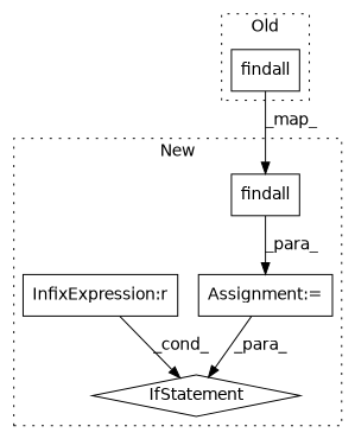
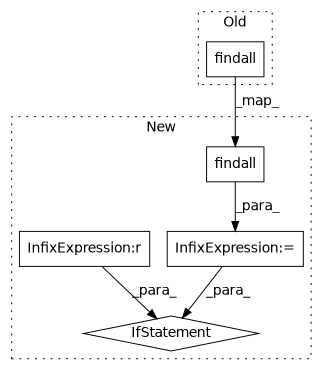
  digraph {
    fontname="DejaVu Sans"
    node [a=32 fontname="DejaVu Sans" l="8,1" shape=box]
    edge [fontname="DejaVu Sans"]
    n1 [label=findall s="3430,3441"]
-   n2 [a=7 l=1 label="Assignment:=" s=3425]
+   n2 [a=7 l=1 label="InfixExpression:=" s=3425]
    n3 [a=25 l="4,2" label=IfStatement s="3448,3471" shape=diamond]
    n4 [a=27 l=4 label="InfixExpression:r" s=3466]
    n5 [label=findall s="3579,3590"]
    subgraph cluster_1 {
      label=New
      style=dotted
      n1
      n2
      n3
      n4
    }
    subgraph cluster_2 {
      label=Old
      style=dotted
      n5
    }
    n1 -> n2 [label=_para_]
    n2 -> n3 [label=_para_]
-   n4 -> n3 [label=_cond_]
+   n4 -> n3 [label=_para_]
    n5 -> n1 [label=_map_]
  }
